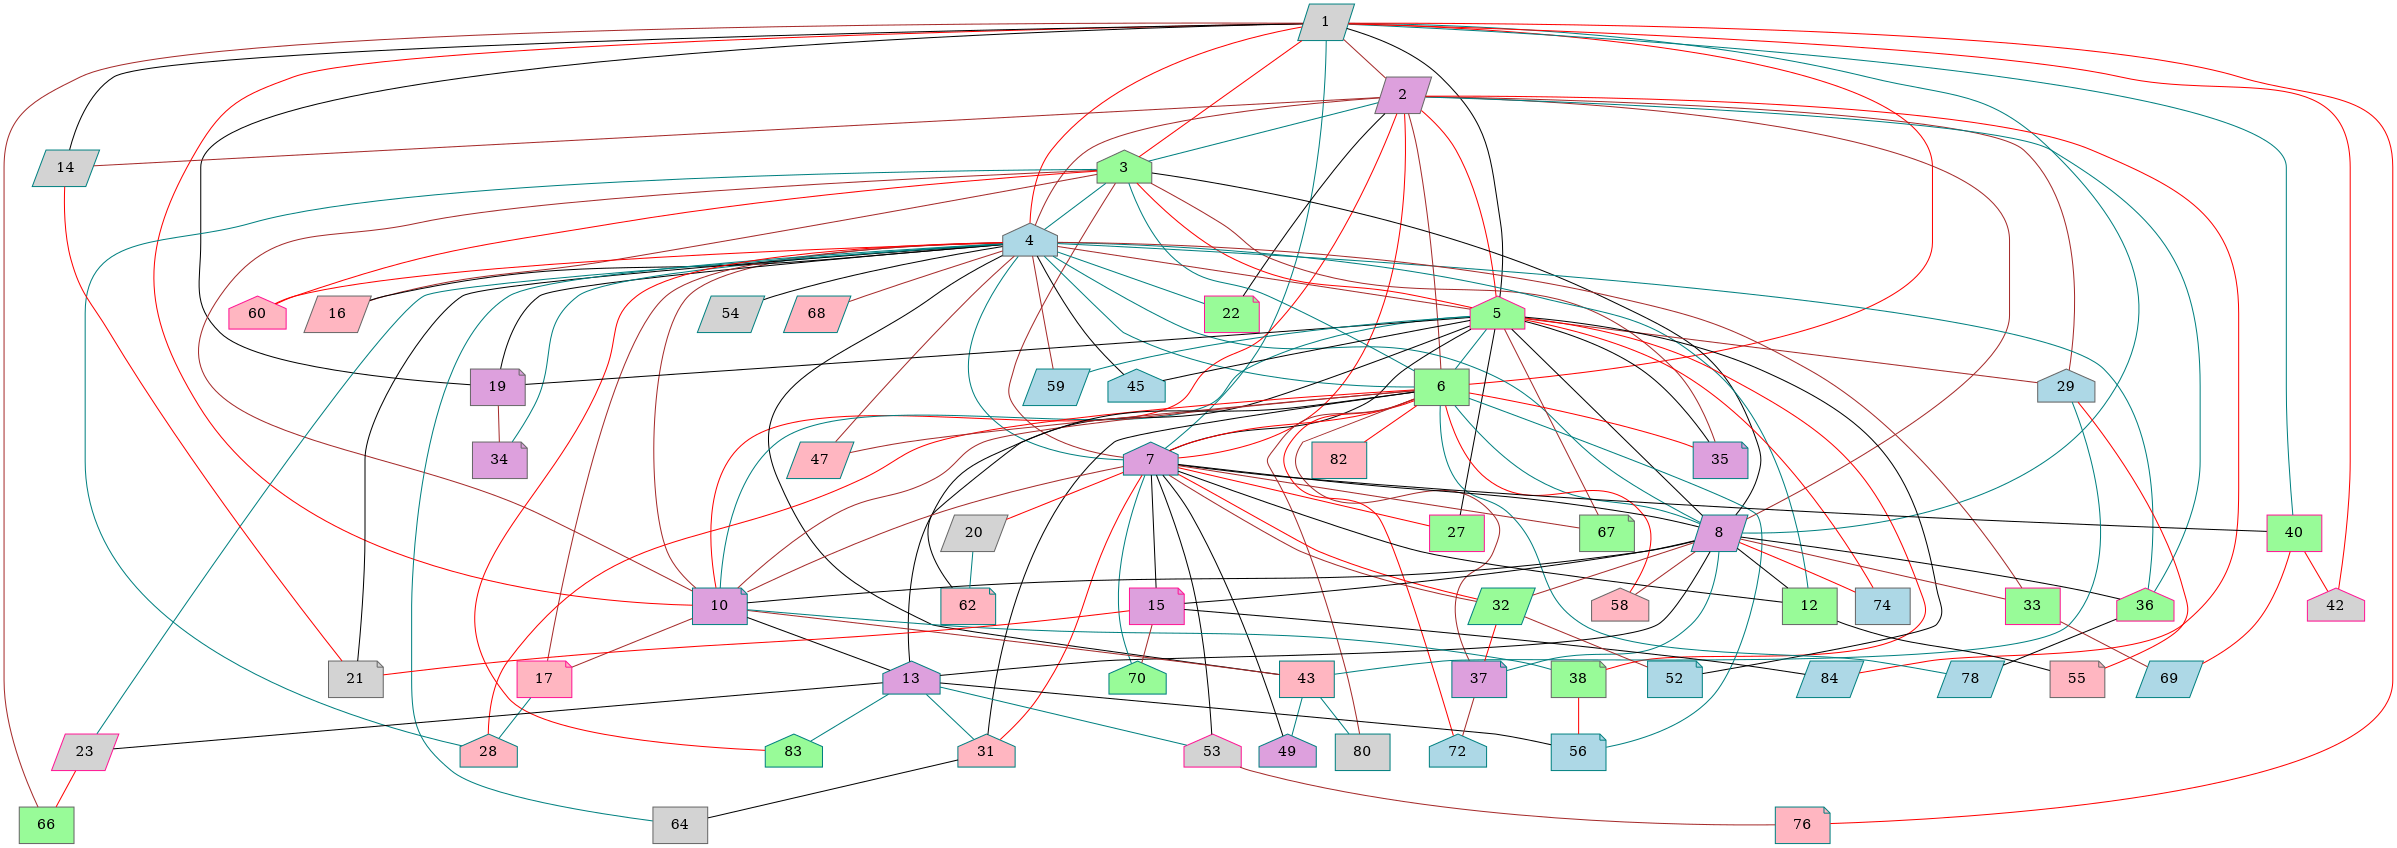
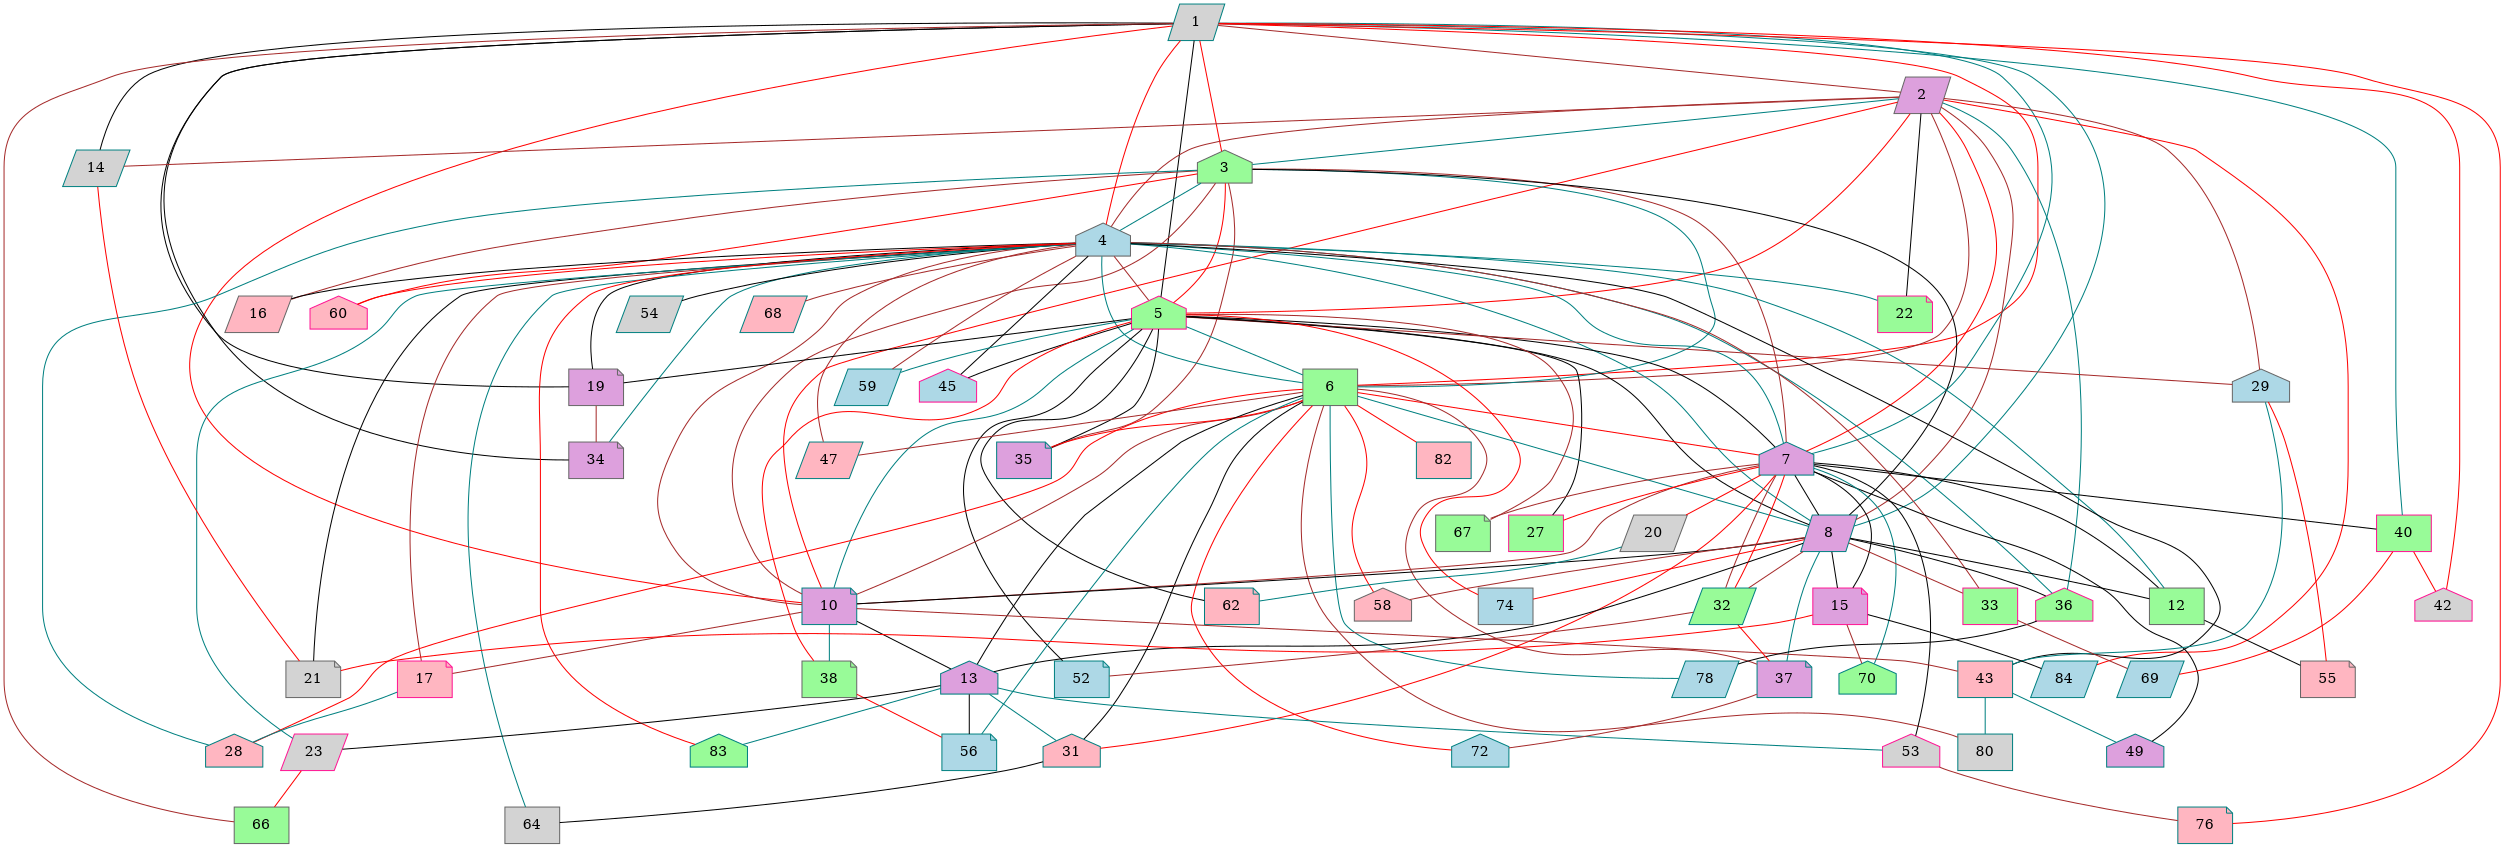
  graph {
    node [color=teal fillcolor=palegreen shape=house style=filled]
    edge [color=black]
    1 [fillcolor=lightgrey shape=parallelogram super="+39"]
    2 [color=gray40 fillcolor=plum shape=parallelogram super="+30"]
    3 [color=gray40 super="+71"]
    4 [color=gray40 fillcolor=lightblue super="+9"]
    5 [color=deeppink super="+11"]
    6 [color=gray40 shape=box super="+18"]
    7 [fillcolor=plum super="+24"]
    8 [fillcolor=plum shape=parallelogram super="+65"]
    10 [fillcolor=plum shape=note]
    14 [fillcolor=lightgrey shape=parallelogram]
    19 [color=gray40 fillcolor=plum shape=note]
    34 [color=gray40 fillcolor=plum shape=note super="+51"]
    40 [color=deeppink shape=box]
    42 [color=deeppink fillcolor=lightgrey]
    66 [color=gray40 shape=box]
    76 [fillcolor=lightpink shape=note]
    22 [color=deeppink shape=note]
    29 [color=gray40 fillcolor=lightblue]
    36 [color=deeppink super="+48"]
    84 [fillcolor=lightblue shape=parallelogram]
    16 [color=gray40 fillcolor=lightpink shape=parallelogram]
    28 [fillcolor=lightpink]
    35 [fillcolor=plum shape=note super="+41"]
    60 [color=deeppink fillcolor=lightpink]
    12 [color=gray40 shape=box super="+77"]
    17 [color=deeppink fillcolor=lightpink shape=note super="+81"]
    21 [color=gray40 fillcolor=lightgrey shape=note super="+23"]
    n28 [color=deeppink fillcolor=lightgrey label=23 shape=parallelogram]
    33 [color=deeppink shape=box super="+46"]
    43 [fillcolor=lightpink shape=box super="+44"]
-   45 [fillcolor=lightblue]
+   45 [color=deeppink fillcolor=lightblue]
    47 [fillcolor=lightpink shape=parallelogram]
    54 [fillcolor=lightgrey shape=parallelogram]
    59 [fillcolor=lightblue shape=parallelogram]
    64 [color=gray40 fillcolor=lightgrey shape=box]
    68 [fillcolor=lightpink shape=parallelogram]
    83
    27 [color=deeppink shape=box]
    38 [color=gray40 shape=note]
    52 [fillcolor=lightblue shape=note]
    62 [fillcolor=lightpink shape=note]
    67 [color=gray40 shape=note]
    74 [color=gray40 fillcolor=lightblue shape=box]
    13 [fillcolor=plum super="+50"]
    31 [fillcolor=lightpink super="+61"]
    37 [fillcolor=plum shape=note super="+57"]
    56 [fillcolor=lightblue shape=note super="+75"]
    58 [color=gray40 fillcolor=lightpink]
    72 [fillcolor=lightblue]
    78 [fillcolor=lightblue shape=parallelogram]
    80 [fillcolor=lightgrey shape=box]
    82 [fillcolor=lightpink shape=box]
    20 [color=gray40 fillcolor=lightgrey shape=parallelogram super="+25"]
    15 [color=deeppink fillcolor=plum shape=note]
    32 [shape=parallelogram super="+63"]
    49 [fillcolor=plum]
    53 [color=deeppink fillcolor=lightgrey super="+73"]
    70
    69 [fillcolor=lightblue shape=parallelogram]
    55 [color=gray40 fillcolor=lightpink shape=note]
    1 -- 2 [color=brown]
    1 -- 3 [color=red]
    1 -- 4 [color=red weight=2]
    1 -- 5
    1 -- 6 [color=red]
    1 -- 7 [color=teal]
    1 -- 8 [color=teal]
    1 -- 10 [color=red]
    1 -- 14
    1 -- 19
+   1 -- 34
    1 -- 40 [color=teal]
    1 -- 42 [color=red]
    1 -- 66 [color=brown]
    1 -- 76 [color=red]
    2 -- 3 [color=teal]
    2 -- 4 [color=brown weight=2]
    2 -- 5 [color=red]
    2 -- 6 [color=brown weight=2]
    2 -- 7 [color=red]
    2 -- 8 [color=brown]
    2 -- 10 [color=red]
    2 -- 14 [color=brown]
    2 -- 22
    2 -- 29 [color=brown]
    2 -- 36 [color=teal]
    2 -- 84 [color=red]
    3 -- 4 [color=teal weight=2]
    3 -- 5 [color=red]
    3 -- 6 [color=teal]
    3 -- 7 [color=brown]
    3 -- 8
    3 -- 10 [color=brown]
    3 -- 16 [color=brown]
    3 -- 28 [color=teal]
    3 -- 35 [color=brown]
    3 -- 60 [color=red]
    4 -- 5 [color=brown weight=3]
    4 -- 6 [color=teal weight=2]
    4 -- 7 [color=teal weight=2]
    4 -- 8 [color=teal weight=3]
    4 -- 10 [color=brown weight=2]
    4 -- 19
    4 -- 34 [color=teal]
    4 -- 22 [color=teal]
    4 -- 36 [color=teal]
    4 -- 16
    4 -- 60 [color=red]
    4 -- 12 [color=teal weight=2]
    4 -- 17 [color=brown weight=2]
    4 -- 21
    4 -- n28 [color=teal]
    4 -- 33 [color=brown weight=2]
    4 -- 43
    4 -- 45
    4 -- 47 [color=brown]
    4 -- 54 [weight=2]
    4 -- 59 [color=brown]
    4 -- 64 [color=teal]
    4 -- 68 [color=brown]
    4 -- 83 [color=red]
    5 -- 6 [color=teal weight=2]
    5 -- 7
    5 -- 8
    5 -- 10 [color=teal]
    5 -- 19
    5 -- 29 [color=brown]
    5 -- 35
    5 -- 45
    5 -- 59 [color=teal]
    5 -- 27
    5 -- 38 [color=red]
    5 -- 52
    5 -- 62
    5 -- 67 [color=brown]
    5 -- 74 [color=red]
    6 -- 7 [color=red]
    6 -- 8 [color=teal]
    6 -- 10 [color=brown]
    6 -- 28 [color=red]
    6 -- 35 [color=red]
    6 -- 47 [color=brown]
    6 -- 13
    6 -- 31
    6 -- 37 [color=brown]
    6 -- 56 [color=teal]
    6 -- 58 [color=red]
    6 -- 72 [color=red]
    6 -- 78 [color=teal]
    6 -- 80 [color=brown]
    6 -- 82 [color=red]
    7 -- 8
    7 -- 10 [color=brown]
    7 -- 40
    7 -- 12
    7 -- 27 [color=red]
    7 -- 67 [color=brown]
    7 -- 31 [color=red]
    7 -- 20 [color=red]
    7 -- 15
    7 -- 32 [color=brown]
    7 -- 32 [color=red]
    7 -- 49
    7 -- 53
    7 -- 70 [color=teal]
    8 -- 10
    8 -- 36
    8 -- 12
    8 -- 33 [color=brown]
    8 -- 74 [color=red]
    8 -- 13
    8 -- 37 [color=teal]
    8 -- 58 [color=brown]
    8 -- 15
    8 -- 32 [color=brown]
    10 -- 17 [color=brown]
    10 -- 43 [color=brown]
    10 -- 38 [color=teal]
    10 -- 13
    14 -- 21 [color=red]
    19 -- 34 [color=brown]
    40 -- 42 [color=red]
    40 -- 69 [color=red]
    29 -- 43 [color=teal]
    29 -- 55 [color=red]
    36 -- 78
    12 -- 55
    17 -- 28 [color=teal]
    n28 -- 66 [color=red]
    33 -- 69 [color=brown]
    43 -- 80 [color=teal]
    43 -- 49 [color=teal]
    38 -- 56 [color=red]
    13 -- n28
    13 -- 83 [color=teal]
    13 -- 31 [color=teal]
    13 -- 56
    13 -- 53 [color=teal]
    31 -- 64
    37 -- 72 [color=brown]
    20 -- 62 [color=teal]
    15 -- 84
    15 -- 21 [color=red]
    15 -- 70 [color=brown]
    32 -- 52 [color=brown]
    32 -- 37 [color=red]
    53 -- 76 [color=brown]
  }
